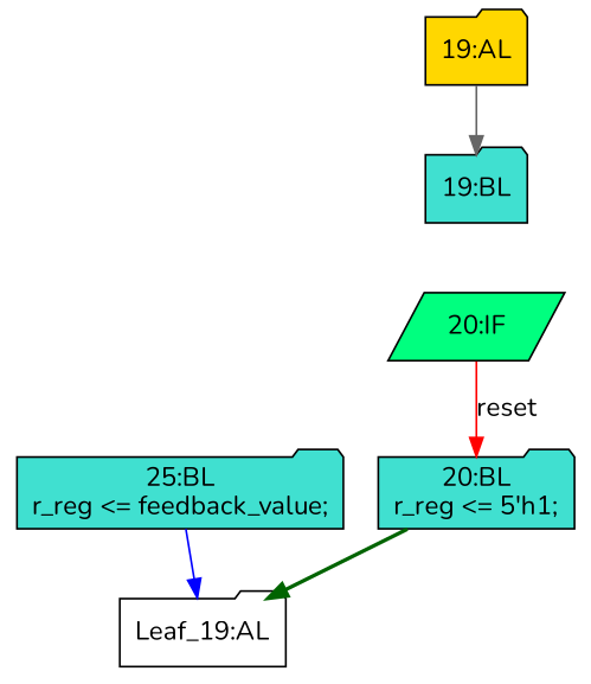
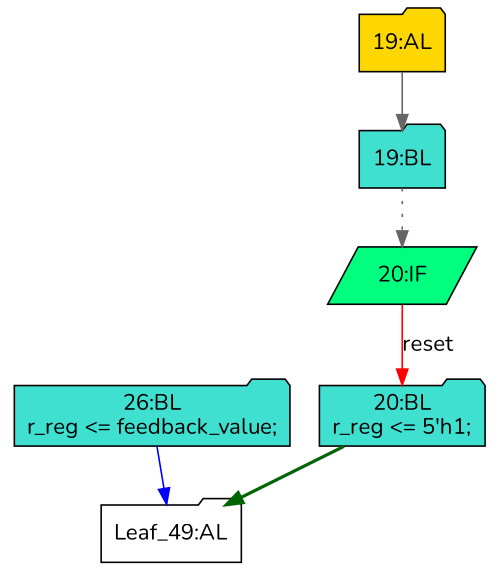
  strict digraph {
    fontname=Nunito
    node [fillcolor=turquoise fontname=Nunito shape=folder statements="[]" style=filled typ=Block]
    edge [color=gray40 cond="[]" fontname=Nunito lineno=None style=solid]
    n1 [ast="<pyverilog.vparser.ast.Block object at 0x7f4811b18fd0>" label="19:BL"]
    n2 [ast="<pyverilog.vparser.ast.IfStatement object at 0x7f4811b18510>" fillcolor=springgreen label="20:IF" shape=parallelogram typ=IfStatement]
    n3 [ast="<pyverilog.vparser.ast.Block object at 0x7f48113cded0>" label="20:BL\nr_reg <= 5'h1;" statements="[<pyverilog.vparser.ast.NonblockingSubstitution object at 0x7f48113cdf10>]"]
-   n4 [def_var="['r_reg']" label="Leaf_19:AL" fillcolor="" statements="" style="" typ=""]
-   n5 [ast="<pyverilog.vparser.ast.Block object at 0x7f48113cd450>" label="25:BL\nr_reg <= feedback_value;" statements="[<pyverilog.vparser.ast.NonblockingSubstitution object at 0x7f48113cd690>]"]
+   n4 [def_var="['r_reg']" label="Leaf_49:AL" fillcolor="" statements="" style="" typ=""]
+   n5 [ast="<pyverilog.vparser.ast.Block object at 0x7f48113cd450>" label="26:BL\nr_reg <= feedback_value;" statements="[<pyverilog.vparser.ast.NonblockingSubstitution object at 0x7f48113cd690>]"]
    n6 [ast="<pyverilog.vparser.ast.Always object at 0x7f48113cc110>" clk_sens=True fillcolor=gold label="19:AL" sens="['clk']" typ=Always use_var="['reset', 'feedback_value']"]
+   n1 -> n2 [style=dotted]
    n2 -> n3 [color=red cond="['reset']" label=reset lineno=20]
    n3 -> n4 [color=darkgreen style=bold]
    n5 -> n4 [color=blue]
    n6 -> n1
  }
